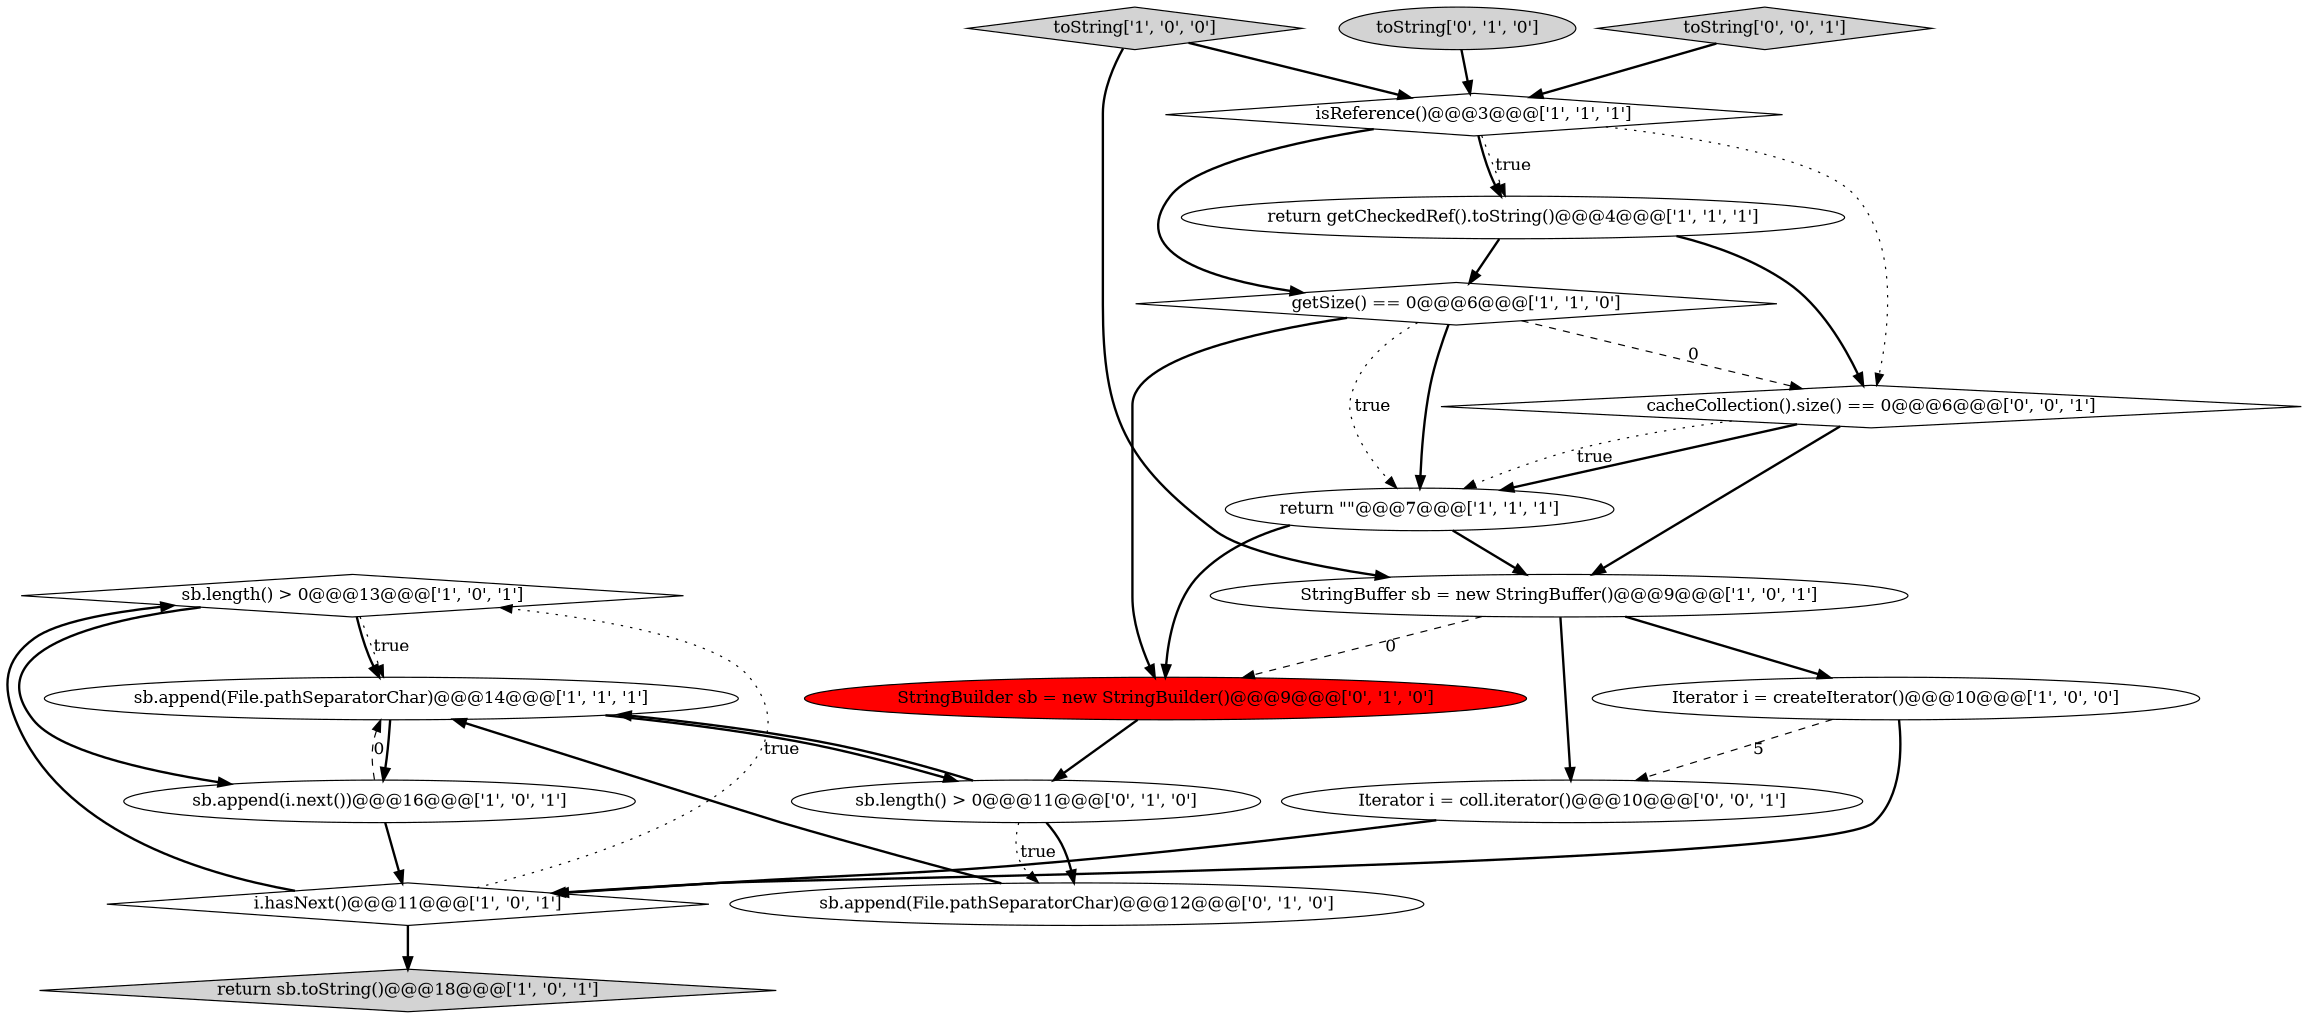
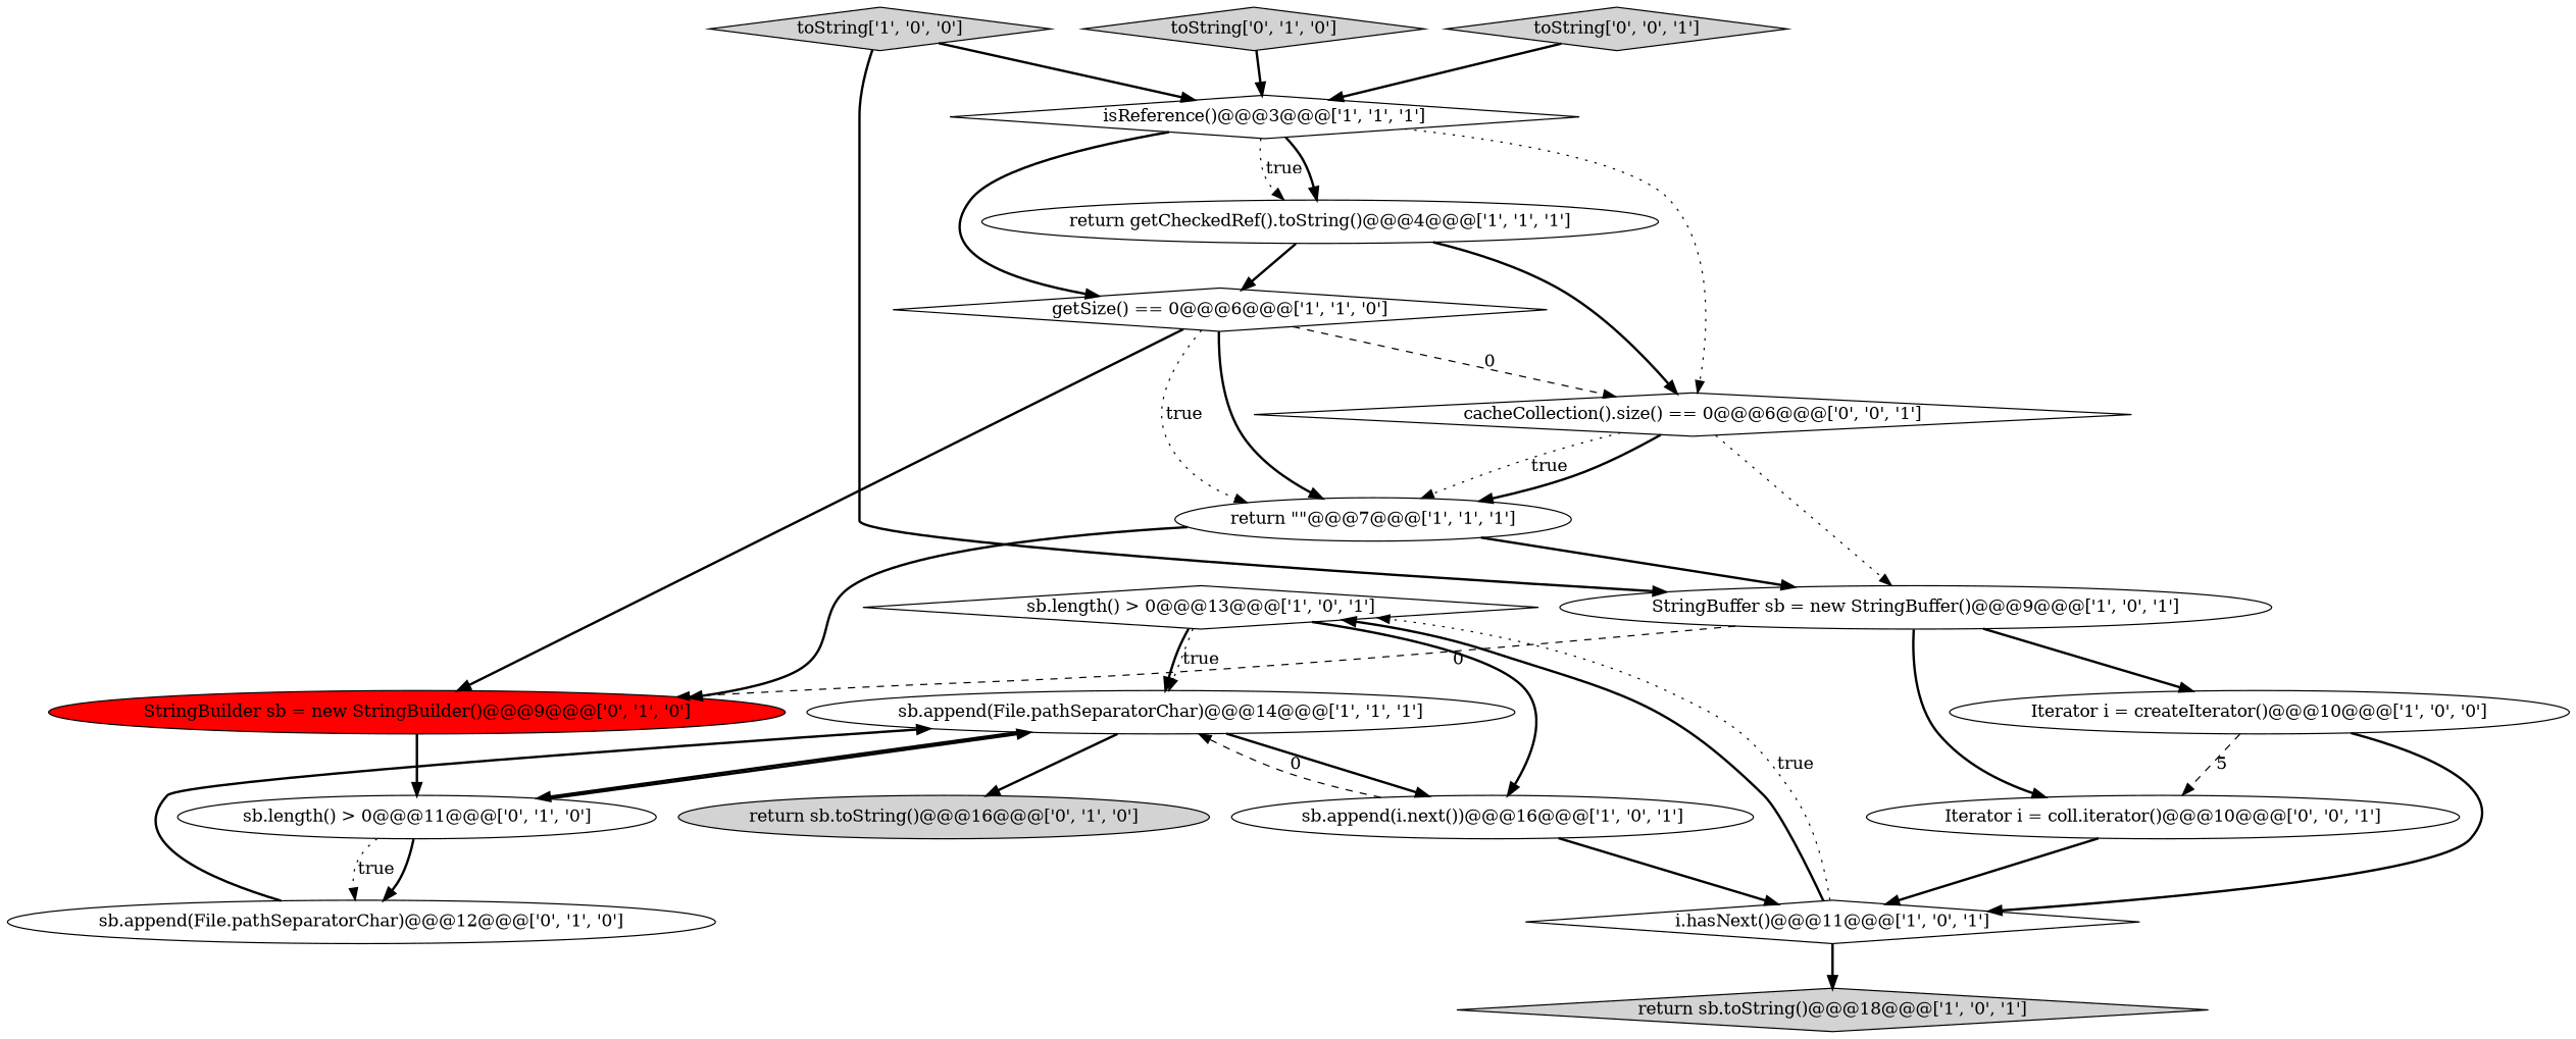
  digraph {
    fontname="DejaVu Serif"
    node [fillcolor=white fontname="DejaVu Serif" shape=ellipse style=filled]
    edge [fontname="DejaVu Serif" style=bold]
    n1 [label="sb.length() > 0@@@13@@@['1', '0', '1']" shape=diamond]
    n2 [label="sb.append(File.pathSeparatorChar)@@@14@@@['1', '1', '1']"]
    n3 [label="sb.append(i.next())@@@16@@@['1', '0', '1']"]
    n4 [label="sb.length() > 0@@@11@@@['0', '1', '0']"]
+   n5 [fillcolor=lightgray label="return sb.toString()@@@16@@@['0', '1', '0']"]
    n6 [label="i.hasNext()@@@11@@@['1', '0', '1']" shape=diamond]
    n7 [label="Iterator i = createIterator()@@@10@@@['1', '0', '0']"]
    n8 [label="Iterator i = coll.iterator()@@@10@@@['0', '0', '1']"]
    n9 [fillcolor=lightgray label="return sb.toString()@@@18@@@['1', '0', '1']" shape=diamond]
    n10 [fillcolor=lightgray label="toString['1', '0', '0']" shape=diamond]
    n11 [label="isReference()@@@3@@@['1', '1', '1']" shape=diamond]
    n12 [label="StringBuffer sb = new StringBuffer()@@@9@@@['1', '0', '1']"]
    n13 [label="cacheCollection().size() == 0@@@6@@@['0', '0', '1']" shape=diamond]
    n14 [label="getSize() == 0@@@6@@@['1', '1', '0']" shape=diamond]
    n15 [label="return getCheckedRef().toString()@@@4@@@['1', '1', '1']"]
    n16 [label="return \"\"@@@7@@@['1', '1', '1']"]
    n17 [fillcolor=red label="StringBuilder sb = new StringBuilder()@@@9@@@['0', '1', '0']"]
    n18 [label="sb.append(File.pathSeparatorChar)@@@12@@@['0', '1', '0']"]
    n19 [fillcolor=lightgray label="toString['0', '0', '1']" shape=diamond]
-   n20 [fillcolor=lightgray label="toString['0', '1', '0']"]
+   n20 [fillcolor=lightgray label="toString['0', '1', '0']" shape=diamond]
    n1 -> n2 [label=true style=dotted]
    n1 -> n2
    n1 -> n3
    n2 -> n3
    n2 -> n4
+   n2 -> n5
    n3 -> n2 [label=0 style=dashed]
    n3 -> n6
    n4 -> n2
    n4 -> n18
    n4 -> n18 [label=true style=dotted]
    n6 -> n1
    n6 -> n1 [label=true style=dotted]
    n6 -> n9
    n7 -> n6
    n7 -> n8 [label=5 style=dashed]
    n8 -> n6
    n10 -> n11
    n10 -> n12
    n11 -> n13 [style=dotted]
    n11 -> n14
    n11 -> n15 [label=true style=dotted]
    n11 -> n15
    n12 -> n7
    n12 -> n8
    n12 -> n17 [label=0 style=dashed]
-   n13 -> n12
+   n13 -> n12 [style=dotted]
    n13 -> n16
    n13 -> n16 [label=true style=dotted]
    n14 -> n13 [label=0 style=dashed]
    n14 -> n16 [label=true style=dotted]
    n14 -> n16
    n14 -> n17
    n15 -> n13
    n15 -> n14
    n16 -> n12
    n16 -> n17
    n17 -> n4
    n18 -> n2
    n19 -> n11
    n20 -> n11
  }
